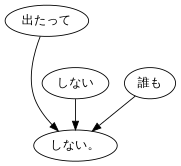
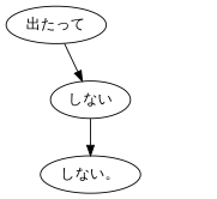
  digraph {
    n1 [label="出たって"]
    n2 [label="しない。"]
-   n3 [label="誰も"]
    n4 [label="しない"]
-   n1 -> n2
-   n3 -> n2
+   n1 -> n4
    n4 -> n2
  }
